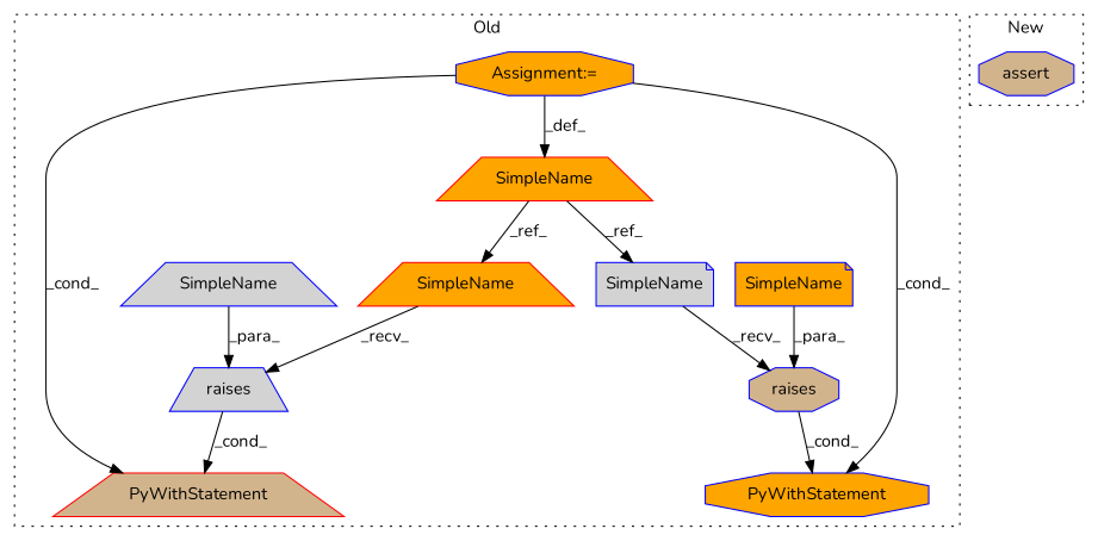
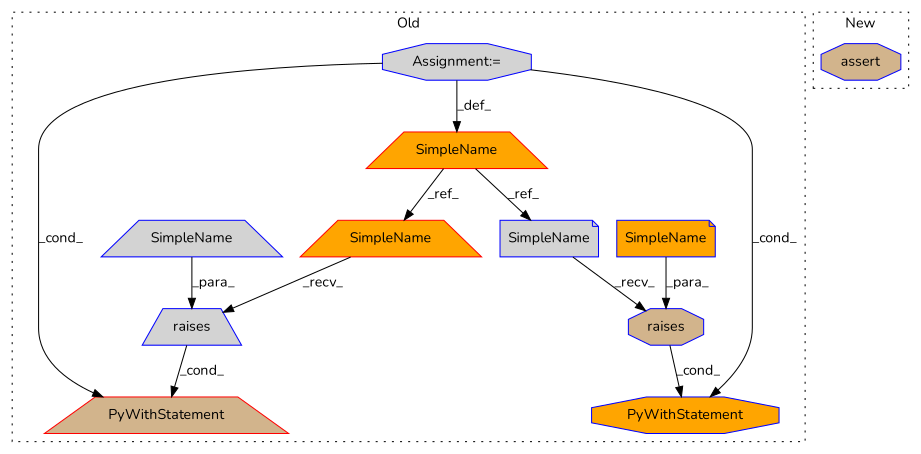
  digraph {
    fontname=Nunito
    node [a=42 l=6 s=828 shape=trapezium style=filled fillcolor=lightgrey color=blue fontname=Nunito]
    edge [fontname=Nunito]
    n1 [a=32 l="7,1" label=raises s="1874,1894"]
    n2 [a=104 l="10,2" label=PyWithStatement s="1857,1895" fillcolor=tan color=red]
-   n3 [a=7 label="Assignment:=" shape=octagon fillcolor=orange]
+   n3 [a=7 label="Assignment:=" shape=octagon]
    n4 [a=32 l="7,1" label=raises s="1822,1842" shape=octagon fillcolor=tan]
    n5 [a=104 l="10,2" label=PyWithStatement s="1805,1843" shape=octagon fillcolor=orange]
    n6 [label=SimpleName fillcolor=orange color=red]
    n7 [label=SimpleName s=1867 fillcolor=orange color=red]
    n8 [label=SimpleName s=1815 shape=note]
    n9 [l=13 label=SimpleName s=1829 shape=note fillcolor=orange]
    n10 [l=13 label=SimpleName s=1881]
    n11 [a=6 l=7 label=assert s=1029 shape=octagon fillcolor=tan]
    subgraph cluster_1 {
      label=Old
      style=dotted
      n1
      n2
      n3
      n4
      n5
      n6
      n7
      n8
      n9
      n10
    }
    subgraph cluster_2 {
      label=New
      style=dotted
      n11
    }
    n1 -> n2 [label=_cond_]
    n3 -> n2 [label=_cond_]
    n3 -> n5 [label=_cond_]
    n3 -> n6 [label=_def_]
    n4 -> n5 [label=_cond_]
    n6 -> n7 [label=_ref_]
    n6 -> n8 [label=_ref_]
    n7 -> n1 [label=_recv_]
    n8 -> n4 [label=_recv_]
    n9 -> n4 [label=_para_]
    n10 -> n1 [label=_para_]
  }
